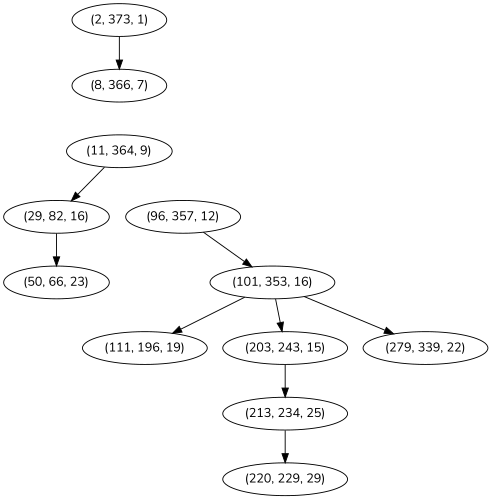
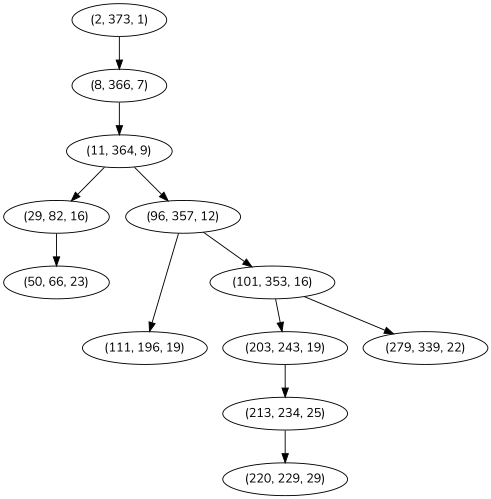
  digraph {
    fontname=Nunito
    node [fontname=Nunito]
    edge [fontname=Nunito]
    "(2, 373, 1)"
    "(8, 366, 7)"
    "(11, 364, 9)"
    "(29, 82, 16)"
    "(96, 357, 12)"
    "(50, 66, 23)"
    "(101, 353, 16)"
    n8 [label="(111, 196, 19)"]
-   "(203, 243, 19)" [label="(203, 243, 15)"]
+   "(203, 243, 19)"
    "(279, 339, 22)"
    "(213, 234, 25)"
    "(220, 229, 29)"
    "(2, 373, 1)" -> "(8, 366, 7)"
+   "(8, 366, 7)" -> "(11, 364, 9)"
    "(11, 364, 9)" -> "(29, 82, 16)"
+   "(11, 364, 9)" -> "(96, 357, 12)"
    "(29, 82, 16)" -> "(50, 66, 23)"
    "(96, 357, 12)" -> "(101, 353, 16)"
-   "(101, 353, 16)" -> n8
+   "(96, 357, 12)" -> n8
    "(101, 353, 16)" -> "(203, 243, 19)"
    "(101, 353, 16)" -> "(279, 339, 22)"
    "(203, 243, 19)" -> "(213, 234, 25)"
    "(213, 234, 25)" -> "(220, 229, 29)"
  }
